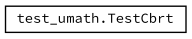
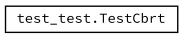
  digraph {
    rankdir=TB
    fontname="Source Code Pro"
-   n1 [color=black fillcolor=white fontname="Source Code Pro" fontsize=10 height=0.2 label="test_umath.TestCbrt" shape=record style=filled width=0.4]
+   n1 [color=black fillcolor=white fontname="Source Code Pro" fontsize=10 height=0.2 label="test_test.TestCbrt" shape=record style=filled width=0.4]
  }
